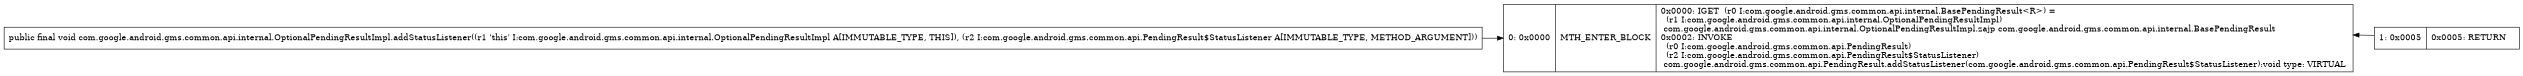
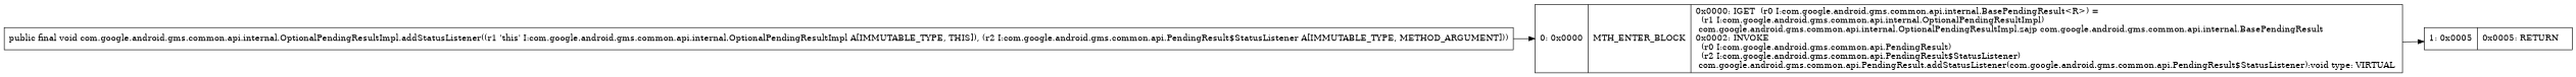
  digraph {
    rankdir=LR
    node [shape=record]
    n1 [label="{0\:\ 0x0000|MTH_ENTER_BLOCK\l|0x0000: IGET  (r0 I:com.google.android.gms.common.api.internal.BasePendingResult\<R\>) = \l  (r1 I:com.google.android.gms.common.api.internal.OptionalPendingResultImpl)\l com.google.android.gms.common.api.internal.OptionalPendingResultImpl.zajp com.google.android.gms.common.api.internal.BasePendingResult \l0x0002: INVOKE  \l  (r0 I:com.google.android.gms.common.api.PendingResult)\l  (r2 I:com.google.android.gms.common.api.PendingResult$StatusListener)\l com.google.android.gms.common.api.PendingResult.addStatusListener(com.google.android.gms.common.api.PendingResult$StatusListener):void type: VIRTUAL \l}"]
    n2 [label="{1\:\ 0x0005|0x0005: RETURN   \l}"]
    n3 [label="{public final void com.google.android.gms.common.api.internal.OptionalPendingResultImpl.addStatusListener((r1 'this' I:com.google.android.gms.common.api.internal.OptionalPendingResultImpl A[IMMUTABLE_TYPE, THIS]), (r2 I:com.google.android.gms.common.api.PendingResult$StatusListener A[IMMUTABLE_TYPE, METHOD_ARGUMENT])) }"]
-   n2 -> n1
+   n1 -> n2
    n3 -> n1
  }
